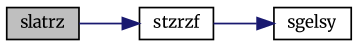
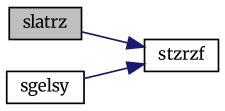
  digraph {
    fontname=Merriweather
    rankdir=RL
    node [color=black fillcolor=white fontname=Merriweather fontsize=10 shape=record style=filled]
    edge [color=midnightblue dir=back fontname=Merriweather fontsize=10 labelfontname=Helvetica labelfontsize=10 style=solid]
    n1 [fillcolor=grey75 fontcolor=black height=0.2 label=slatrz width=0.4]
    n2 [height=0.2 label=stzrzf width=0.4]
    n3 [height=0.2 label=sgelsy width=0.4]
    n2 -> n1
-   n3 -> n2
+   n2 -> n3
  }
